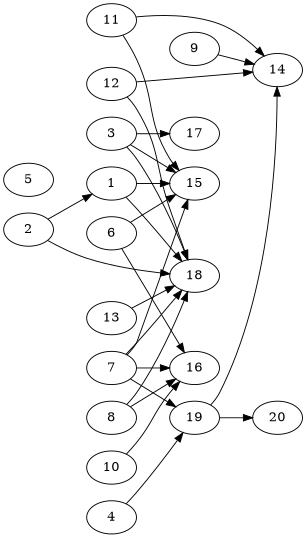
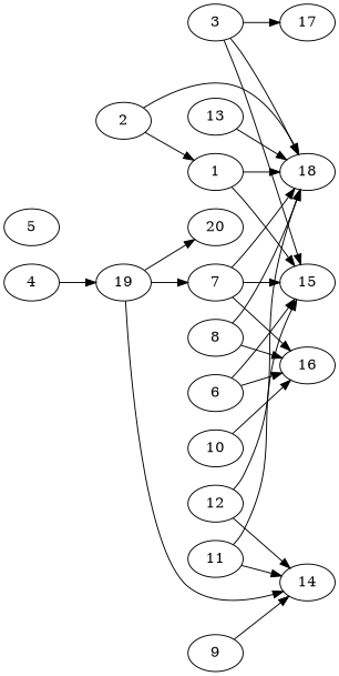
  digraph {
    rankdir=LR
    node [alpha=0.13]
    1 [alpha=0.14 expect_size=15015936]
    15 [alpha=0.00 expect_size=32135168]
    18 [expect_size=6529024]
    2 [alpha=0.01 expect_size=18551808]
    3 [alpha=0.03 expect_size=42161152]
    17 [alpha=0.19 expect_size=48123904]
    4 [alpha=0.16 expect_size=9409536]
    19 [expect_size=10661888]
    20 [alpha=0.08 expect_size=17381376]
    14 [alpha=0.04 expect_size=42414080]
    5 [alpha=0.16 expect_size=26136576]
    6 [alpha=0.11 expect_size=14557184]
    16 [alpha=0.10 expect_size=21813248]
    7 [alpha=0.02 expect_size=29382656]
    8 [alpha=0.02 expect_size=7923712]
    9 [alpha=0.03 expect_size=31830016]
    10 [alpha=0.07 expect_size=42299392]
    11 [alpha=0.01 expect_size=45914112]
    12 [alpha=0.11 expect_size=32517120]
    13 [expect_size=35593216]
    1 -> 15
    1 -> 18
    2 -> 1
    2 -> 18
    3 -> 15
    3 -> 18
    3 -> 17
    4 -> 19
    19 -> 20
    19 -> 14
    6 -> 15
    6 -> 16
    7 -> 15
    7 -> 18
-   7 -> 19
+   19 -> 7
    7 -> 16
    8 -> 18
    8 -> 16
    9 -> 14
    10 -> 16
    11 -> 15
    11 -> 14
    12 -> 18
    12 -> 14
    13 -> 18
  }
